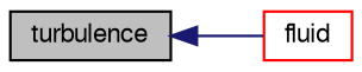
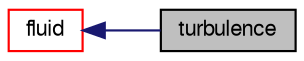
  digraph {
    rankdir=LR
    node [fontname=FreeSans fontsize=10 shape=record]
    n1 [color=black fillcolor=grey75 fontcolor=black height=0.2 label=turbulence style=filled width=0.4]
    n2 [color=red height=0.2 label=fluid width=0.4]
-   n1 -> n2 [color=midnightblue dir=back fontname=FreeSans fontsize=10 labelfontname=FreeSans labelfontsize=10 style=solid]
+   n2 -> n1 [color=midnightblue dir=back fontname=FreeSans fontsize=10 labelfontname=FreeSans labelfontsize=10 style=solid]
  }
